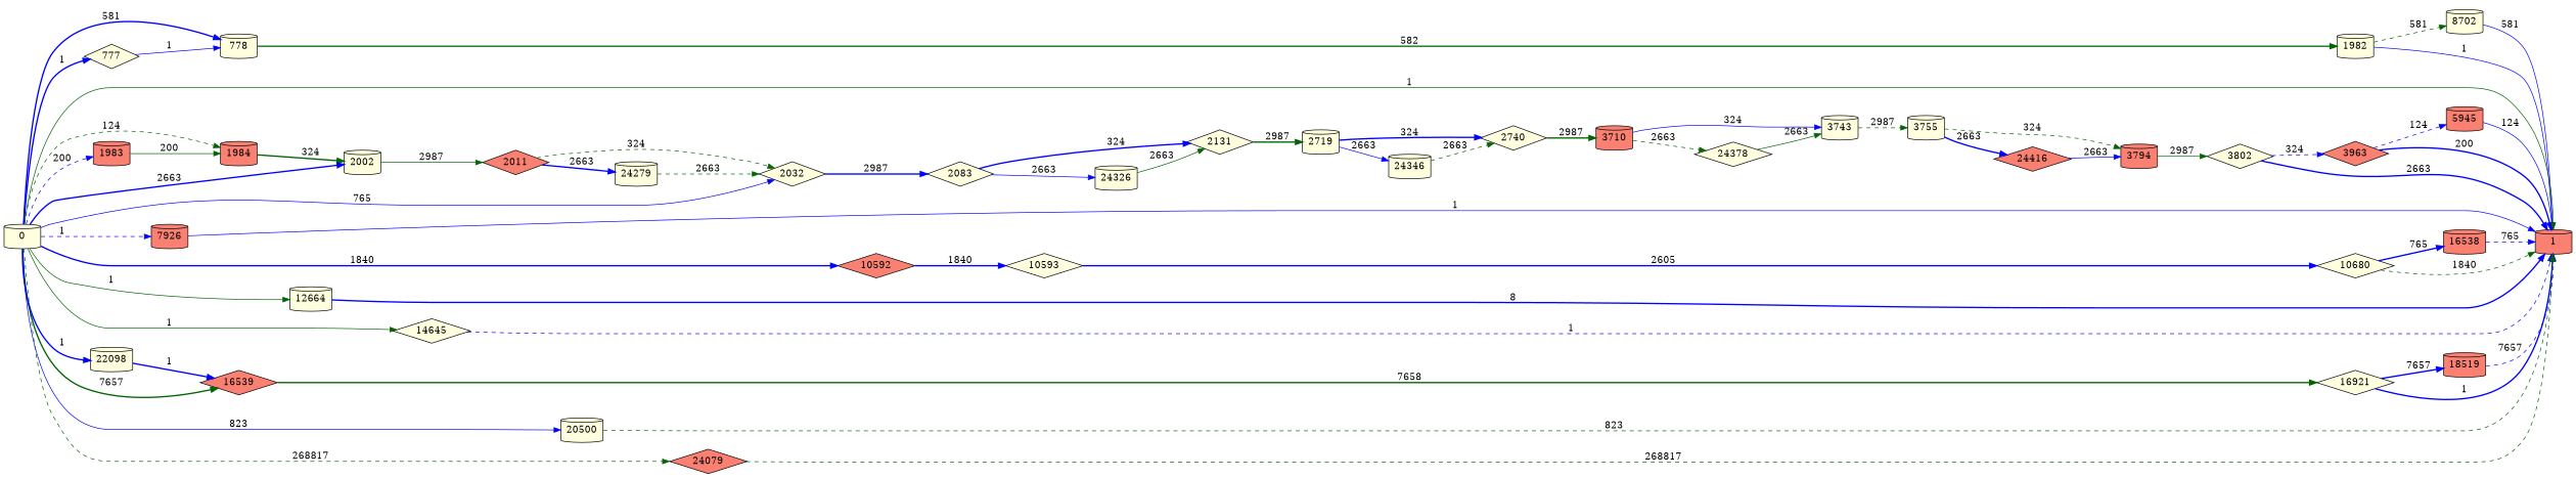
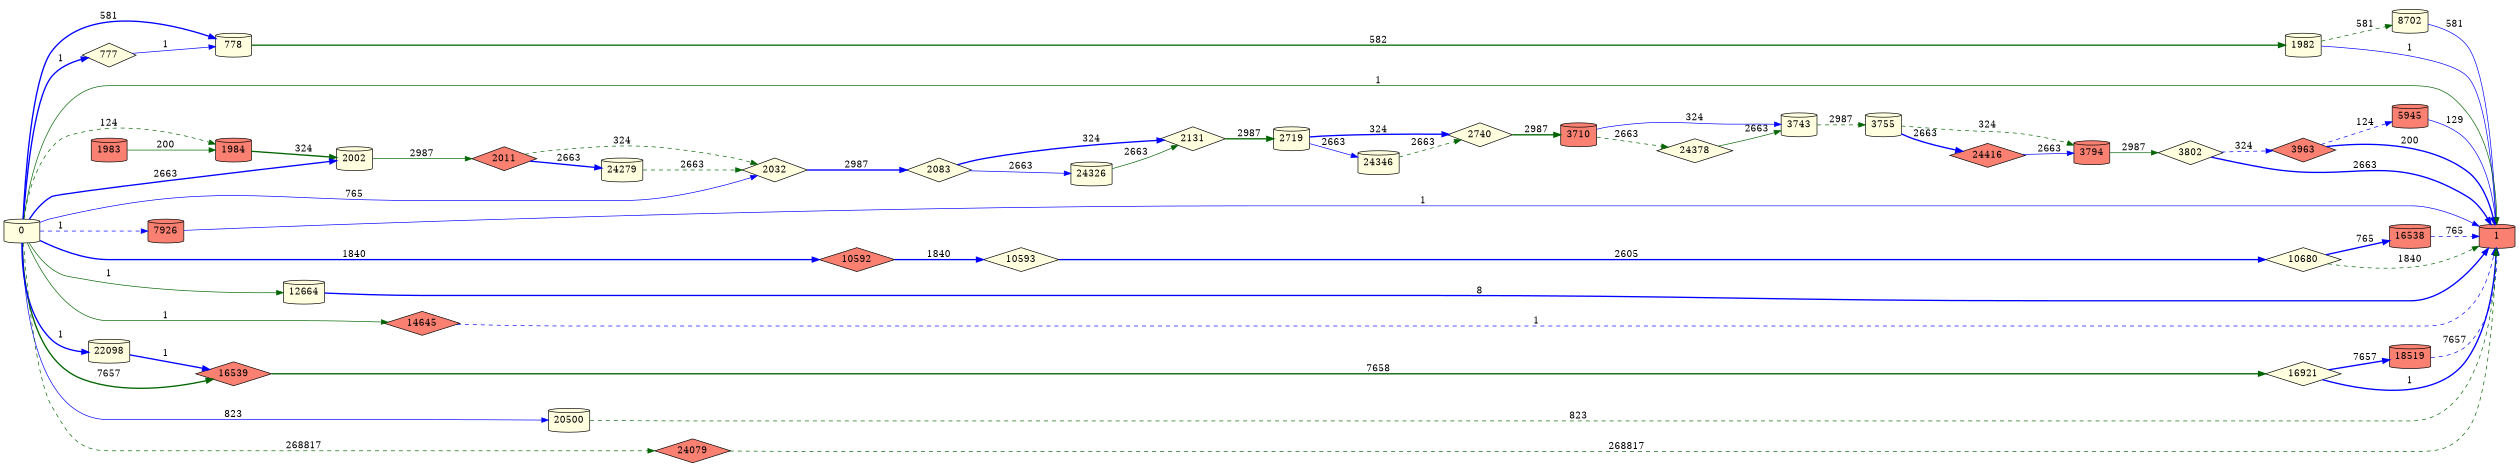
  digraph {
    rankdir=LR
    node [fillcolor=lightyellow shape=cylinder style=filled]
    edge [color=blue style=bold]
    777 [shape=diamond]
    778
    1982
    1 [fillcolor=salmon]
    8702
    1983 [fillcolor=salmon]
    1984 [fillcolor=salmon]
    2002
    2011 [fillcolor=salmon shape=diamond]
    2032 [shape=diamond]
    24279
    2083 [shape=diamond]
    2131 [shape=diamond]
    24326
    2719
    2740 [shape=diamond]
    24346
    3710 [fillcolor=salmon]
    3743
    24378 [shape=diamond]
    3755
    3794 [fillcolor=salmon]
    24416 [fillcolor=salmon shape=diamond]
    3802 [shape=diamond]
    3963 [fillcolor=salmon shape=diamond]
    5945 [fillcolor=salmon]
    7926 [fillcolor=salmon]
    10592 [fillcolor=salmon shape=diamond]
    10593 [shape=diamond]
    10680 [shape=diamond]
    16538 [fillcolor=salmon]
    12664
-   14645 [shape=diamond]
+   14645 [fillcolor=salmon shape=diamond]
    16539 [fillcolor=salmon shape=diamond]
    16921 [shape=diamond]
    18519 [fillcolor=salmon]
    20500
    22098
    24079 [fillcolor=salmon shape=diamond]
    0
    777 -> 778 [label=1 style=solid]
    778 -> 1982 [color=darkgreen label=582]
    1982 -> 1 [label=1 style=solid]
    1982 -> 8702 [color=darkgreen label=581 style=dashed]
    8702 -> 1 [label=581 style=solid]
    1983 -> 1984 [color=darkgreen label=200 style=solid]
    1984 -> 2002 [color=darkgreen label=324]
    2002 -> 2011 [color=darkgreen label=2987 style=solid]
    2011 -> 2032 [color=darkgreen label=324 style=dashed]
    2011 -> 24279 [label=2663]
    2032 -> 2083 [label=2987]
    24279 -> 2032 [color=darkgreen label=2663 style=dashed]
    2083 -> 2131 [label=324]
    2083 -> 24326 [label=2663 style=solid]
    2131 -> 2719 [color=darkgreen label=2987]
    24326 -> 2131 [color=darkgreen label=2663 style=solid]
    2719 -> 2740 [label=324]
    2719 -> 24346 [label=2663 style=solid]
    2740 -> 3710 [color=darkgreen label=2987]
    24346 -> 2740 [color=darkgreen label=2663 style=dashed]
    3710 -> 3743 [label=324 style=solid]
    3710 -> 24378 [color=darkgreen label=2663 style=dashed]
    3743 -> 3755 [color=darkgreen label=2987 style=dashed]
    24378 -> 3743 [color=darkgreen label=2663 style=solid]
    3755 -> 3794 [color=darkgreen label=324 style=dashed]
    3755 -> 24416 [label=2663]
    3794 -> 3802 [color=darkgreen label=2987 style=solid]
    24416 -> 3794 [label=2663 style=solid]
    3802 -> 1 [label=2663]
    3802 -> 3963 [label=324 style=dashed]
    3963 -> 1 [label=200]
    3963 -> 5945 [label=124 style=dashed]
-   5945 -> 1 [label=124 style=solid]
+   5945 -> 1 [label=129 style=solid]
    7926 -> 1 [label=1 style=solid]
    10592 -> 10593 [label=1840]
    10593 -> 10680 [label=2605]
    10680 -> 1 [color=darkgreen label=1840 style=dashed]
    10680 -> 16538 [label=765]
    16538 -> 1 [label=765 style=dashed]
    12664 -> 1 [label=8]
    14645 -> 1 [label=1 style=dashed]
    16539 -> 16921 [color=darkgreen label=7658]
    16921 -> 1 [label=1]
    16921 -> 18519 [label=7657]
    18519 -> 1 [label=7657 style=dashed]
    20500 -> 1 [color=darkgreen label=823 style=dashed]
    22098 -> 16539 [label=1]
    24079 -> 1 [color=darkgreen label=268817 style=dashed]
    0 -> 777 [label=1]
    0 -> 778 [label=581]
    0 -> 1 [color=darkgreen label=1 style=solid]
-   0 -> 1983 [label=200 style=dashed]
    0 -> 1984 [color=darkgreen label=124 style=dashed]
    0 -> 2002 [label=2663]
    0 -> 2032 [label=765 style=solid]
    0 -> 7926 [label=1 style=dashed]
    0 -> 10592 [label=1840]
    0 -> 12664 [color=darkgreen label=1 style=solid]
    0 -> 14645 [color=darkgreen label=1 style=solid]
    0 -> 16539 [color=darkgreen label=7657]
    0 -> 20500 [label=823 style=solid]
    0 -> 22098 [label=1]
    0 -> 24079 [color=darkgreen label=268817 style=dashed]
  }
